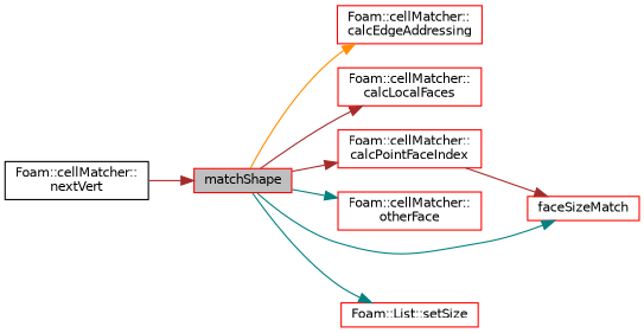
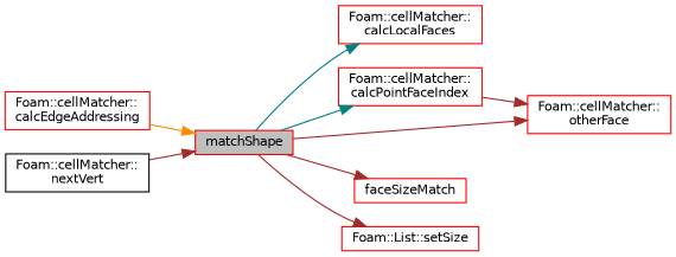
  digraph {
    rankdir=LR
    node [color=red fontname=Helvetica fontsize=10 shape=record]
    edge [color=brown fontname=Helvetica fontsize=10 labelfontname=Helvetica labelfontsize=10 style=solid]
    n1 [fillcolor=grey75 fontcolor=black height=0.2 label=matchShape style=filled width=0.4]
    n2 [height=0.2 label="Foam::cellMatcher::\lcalcEdgeAddressing" width=0.4]
    n3 [height=0.2 label="Foam::cellMatcher::\lcalcLocalFaces" width=0.4]
    n4 [height=0.2 label="Foam::cellMatcher::\lcalcPointFaceIndex" width=0.4]
    n5 [height=0.2 label="Foam::cellMatcher::\lotherFace" width=0.4]
    n6 [height=0.2 label=faceSizeMatch width=0.4]
    n7 [height=0.2 label="Foam::List::setSize" width=0.4]
    n8 [color=black height=0.2 label="Foam::cellMatcher::\lnextVert" width=0.4]
-   n1 -> n2 [color=darkorange]
-   n1 -> n3
-   n1 -> n4
-   n1 -> n5 [color=teal]
-   n1 -> n6 [color=teal]
-   n1 -> n7 [color=teal]
-   n4 -> n6
+   n2 -> n1 [color=darkorange]
+   n1 -> n3 [color=teal]
+   n1 -> n4 [color=teal]
+   n1 -> n5
+   n1 -> n6
+   n1 -> n7
+   n4 -> n5
    n8 -> n1
  }
